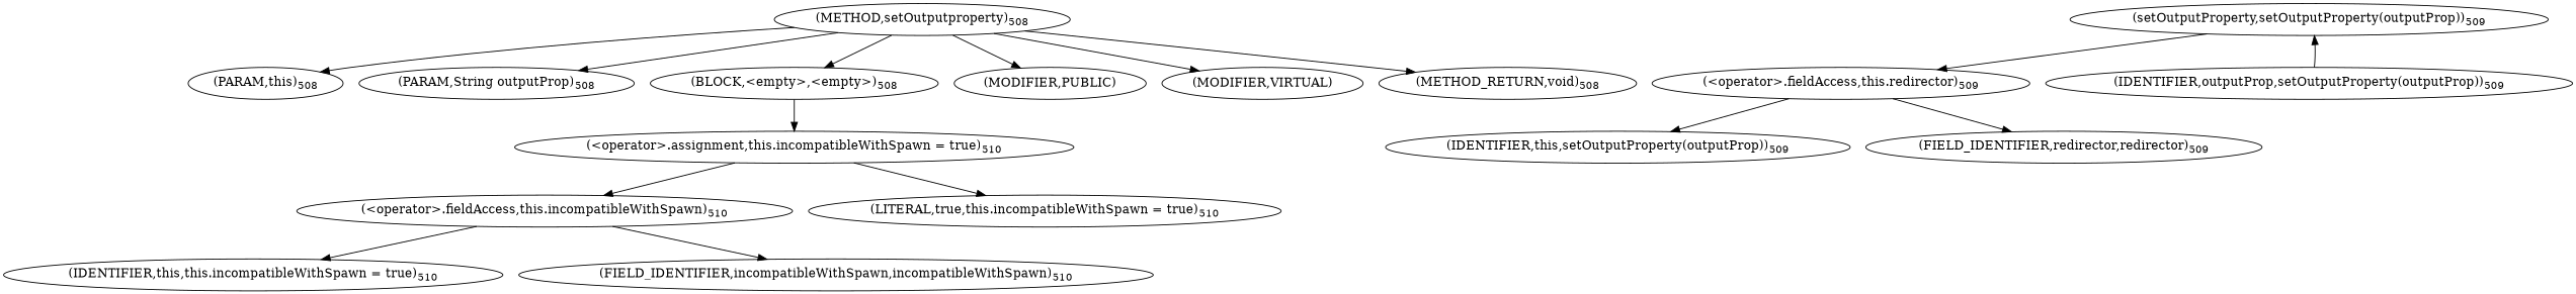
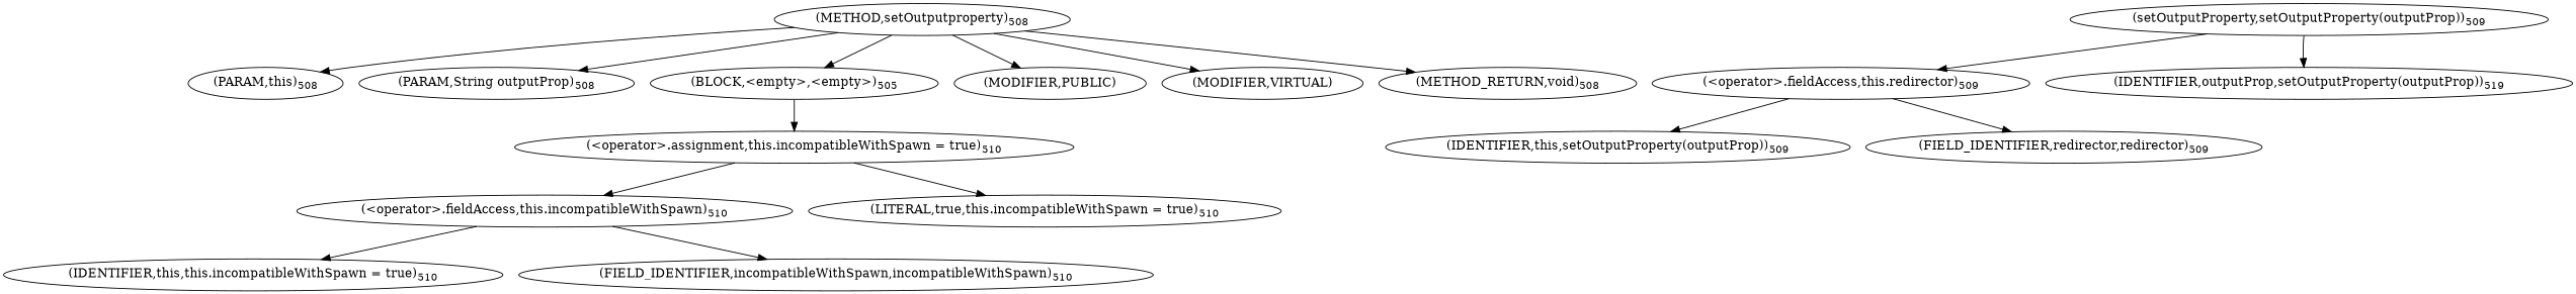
  digraph {
    n1 [label=<(METHOD,setOutputproperty)<SUB>508</SUB>>]
    n2 [label=<(PARAM,this)<SUB>508</SUB>>]
    n3 [label=<(PARAM,String outputProp)<SUB>508</SUB>>]
-   n4 [label=<(BLOCK,&lt;empty&gt;,&lt;empty&gt;)<SUB>508</SUB>>]
+   n4 [label=<(BLOCK,&lt;empty&gt;,&lt;empty&gt;)<SUB>505</SUB>>]
    n5 [label=<(MODIFIER,PUBLIC)>]
    n6 [label=<(MODIFIER,VIRTUAL)>]
    n7 [label=<(METHOD_RETURN,void)<SUB>508</SUB>>]
    n8 [label=<(&lt;operator&gt;.assignment,this.incompatibleWithSpawn = true)<SUB>510</SUB>>]
    n9 [label=<(setOutputProperty,setOutputProperty(outputProp))<SUB>509</SUB>>]
    n10 [label=<(&lt;operator&gt;.fieldAccess,this.redirector)<SUB>509</SUB>>]
-   n11 [label=<(IDENTIFIER,outputProp,setOutputProperty(outputProp))<SUB>509</SUB>>]
+   n11 [label=<(IDENTIFIER,outputProp,setOutputProperty(outputProp))<SUB>519</SUB>>]
    n12 [label=<(&lt;operator&gt;.fieldAccess,this.incompatibleWithSpawn)<SUB>510</SUB>>]
    n13 [label=<(LITERAL,true,this.incompatibleWithSpawn = true)<SUB>510</SUB>>]
    n14 [label=<(IDENTIFIER,this,setOutputProperty(outputProp))<SUB>509</SUB>>]
    n15 [label=<(FIELD_IDENTIFIER,redirector,redirector)<SUB>509</SUB>>]
    n16 [label=<(IDENTIFIER,this,this.incompatibleWithSpawn = true)<SUB>510</SUB>>]
    n17 [label=<(FIELD_IDENTIFIER,incompatibleWithSpawn,incompatibleWithSpawn)<SUB>510</SUB>>]
    n1 -> n2
    n1 -> n3
    n1 -> n4
    n1 -> n5
    n1 -> n6
    n1 -> n7
    n4 -> n8
    n8 -> n12
    n8 -> n13
    n9 -> n10
-   n11 -> n9
+   n9 -> n11
    n10 -> n14
    n10 -> n15
    n12 -> n16
    n12 -> n17
  }
